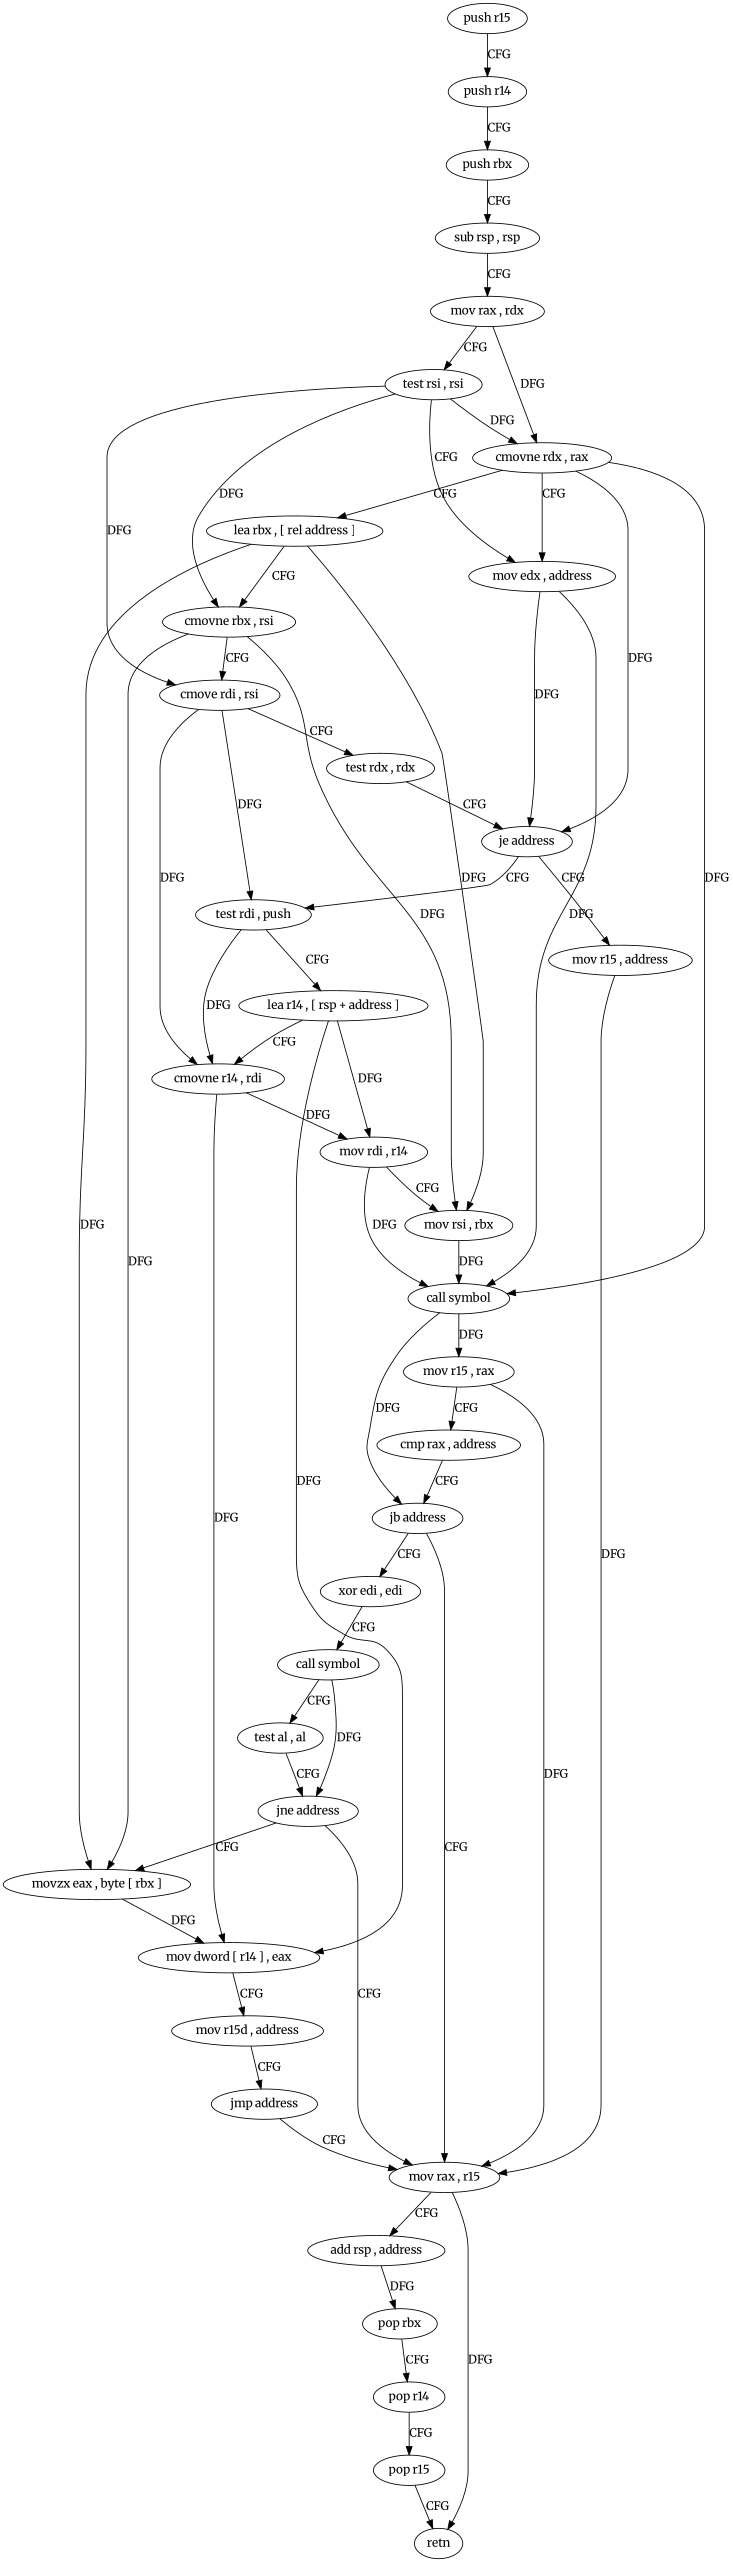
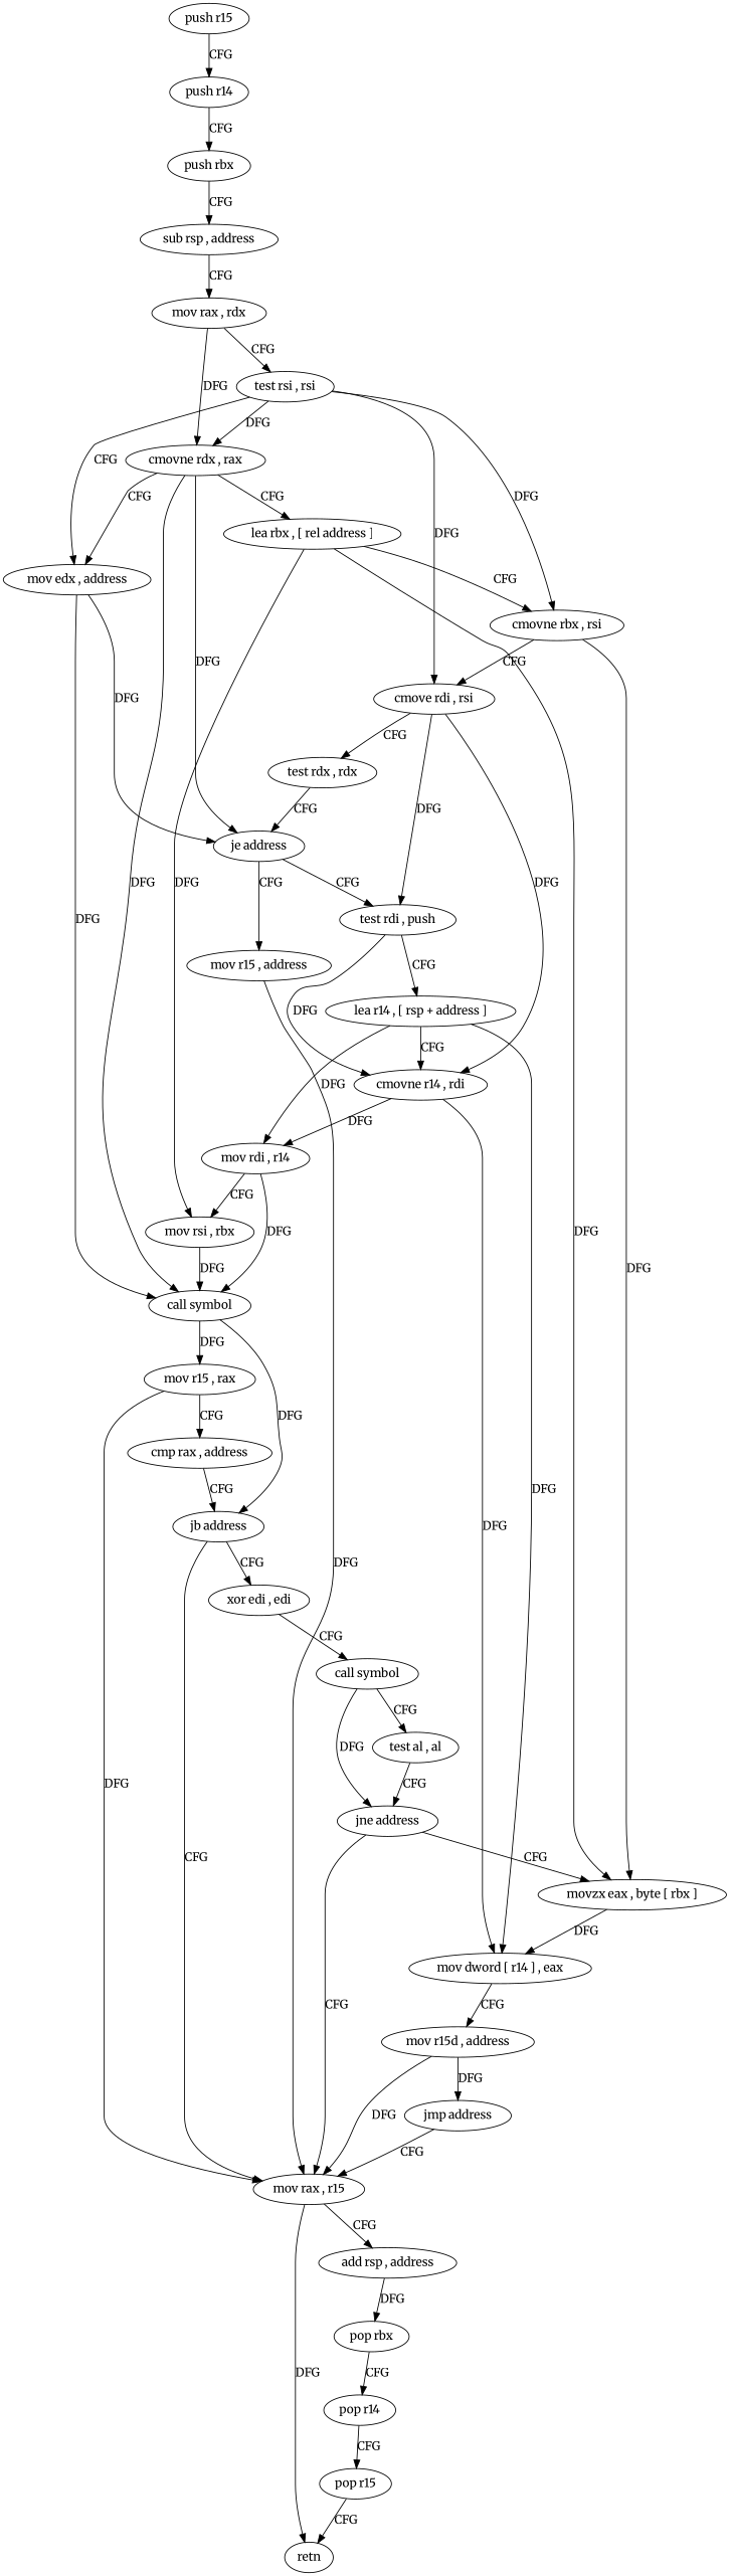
  digraph {
    fontname=Merriweather
    node [fontname=Merriweather]
    edge [fontname=Merriweather]
    n1 [label="push r15"]
    n2 [label="push r14"]
    n3 [label="push rbx"]
-   n4 [label="sub rsp , rsp"]
+   n4 [label="sub rsp , address"]
    n5 [label="mov rax , rdx"]
    n6 [label="test rsi , rsi"]
    n7 [label="cmovne rdx , rax"]
    n8 [label="mov edx , address"]
    n9 [label="cmovne rbx , rsi"]
    n10 [label="cmove rdi , rsi"]
    n11 [label="je address"]
    n12 [label="call symbol"]
    n13 [label="lea rbx , [ rel address ]"]
    n14 [label="mov rsi , rbx"]
    n15 [label="movzx eax , byte [ rbx ]"]
    n16 [label="test rdx , rdx"]
    n17 [label="test rdi , push"]
    n18 [label="cmovne r14 , rdi"]
    n19 [label="mov r15 , address"]
    n20 [label="mov r15 , rax"]
    n21 [label="jb address"]
    n22 [label="mov dword [ r14 ] , eax"]
    n23 [label="lea r14 , [ rsp + address ]"]
    n24 [label="mov rdi , r14"]
    n25 [label="mov rax , r15"]
    n26 [label="add rsp , address"]
    n27 [label=retn]
    n28 [label="pop rbx"]
    n29 [label="mov r15d , address"]
    n30 [label="cmp rax , address"]
    n31 [label="xor edi , edi"]
    n32 [label="call symbol"]
    n33 [label="test al , al"]
    n34 [label="jne address"]
    n35 [label="pop r14"]
    n36 [label="pop r15"]
    n37 [label="jmp address"]
    n1 -> n2 [label=CFG]
    n2 -> n3 [label=CFG]
    n3 -> n4 [label=CFG]
    n4 -> n5 [label=CFG]
    n5 -> n6 [label=CFG]
    n5 -> n7 [label=DFG]
    n6 -> n7 [label=DFG]
    n6 -> n8 [label=CFG]
    n6 -> n9 [label=DFG]
    n6 -> n10 [label=DFG]
    n7 -> n8 [label=CFG]
    n7 -> n11 [label=DFG]
    n7 -> n12 [label=DFG]
    n7 -> n13 [label=CFG]
    n8 -> n11 [label=DFG]
    n8 -> n12 [label=DFG]
    n9 -> n10 [label=CFG]
-   n9 -> n14 [label=DFG]
    n9 -> n15 [label=DFG]
    n10 -> n16 [label=CFG]
    n10 -> n17 [label=DFG]
    n10 -> n18 [label=DFG]
    n11 -> n17 [label=CFG]
    n11 -> n19 [label=CFG]
    n12 -> n20 [label=DFG]
    n12 -> n21 [label=DFG]
    n13 -> n9 [label=CFG]
    n13 -> n14 [label=DFG]
    n13 -> n15 [label=DFG]
    n14 -> n12 [label=DFG]
    n15 -> n22 [label=DFG]
    n16 -> n11 [label=CFG]
    n17 -> n18 [label=DFG]
    n17 -> n23 [label=CFG]
    n18 -> n22 [label=DFG]
    n18 -> n24 [label=DFG]
    n19 -> n25 [label=DFG]
    n20 -> n25 [label=DFG]
    n20 -> n30 [label=CFG]
    n21 -> n25 [label=CFG]
    n21 -> n31 [label=CFG]
    n22 -> n29 [label=CFG]
    n23 -> n18 [label=CFG]
    n23 -> n22 [label=DFG]
    n23 -> n24 [label=DFG]
    n24 -> n12 [label=DFG]
    n24 -> n14 [label=CFG]
    n25 -> n26 [label=CFG]
    n25 -> n27 [label=DFG]
    n26 -> n28 [label=DFG]
    n28 -> n35 [label=CFG]
-   n29 -> n37 [label=CFG]
+   n29 -> n25 [label=DFG]
+   n29 -> n37 [label=DFG]
    n30 -> n21 [label=CFG]
    n31 -> n32 [label=CFG]
    n32 -> n33 [label=CFG]
    n32 -> n34 [label=DFG]
    n33 -> n34 [label=CFG]
    n34 -> n15 [label=CFG]
    n34 -> n25 [label=CFG]
    n35 -> n36 [label=CFG]
    n36 -> n27 [label=CFG]
    n37 -> n25 [label=CFG]
  }
